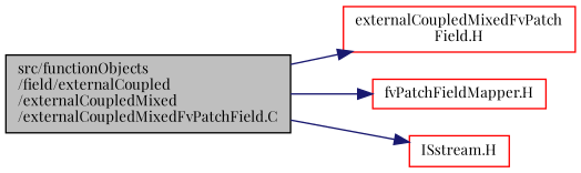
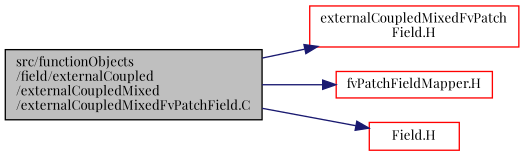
  digraph {
    rankdir=LR
    fontname="Playfair Display"
    node [color=red fontname="Playfair Display" fontsize=10 shape=record]
    edge [color=midnightblue fontname="Playfair Display" fontsize=10 labelfontname=Helvetica labelfontsize=10 style=solid]
    n1 [color=black fillcolor=grey75 fontcolor=black height=0.2 label="src/functionObjects\l/field/externalCoupled\l/externalCoupledMixed\l/externalCoupledMixedFvPatchField.C" style=filled width=0.4]
    n2 [height=0.2 label="externalCoupledMixedFvPatch\lField.H" width=0.4]
    n3 [height=0.2 label="fvPatchFieldMapper.H" width=0.4]
-   n4 [height=0.2 label="ISstream.H" width=0.4]
+   n4 [height=0.2 label="Field.H" width=0.4]
    n1 -> n2
    n1 -> n3
    n1 -> n4
  }
